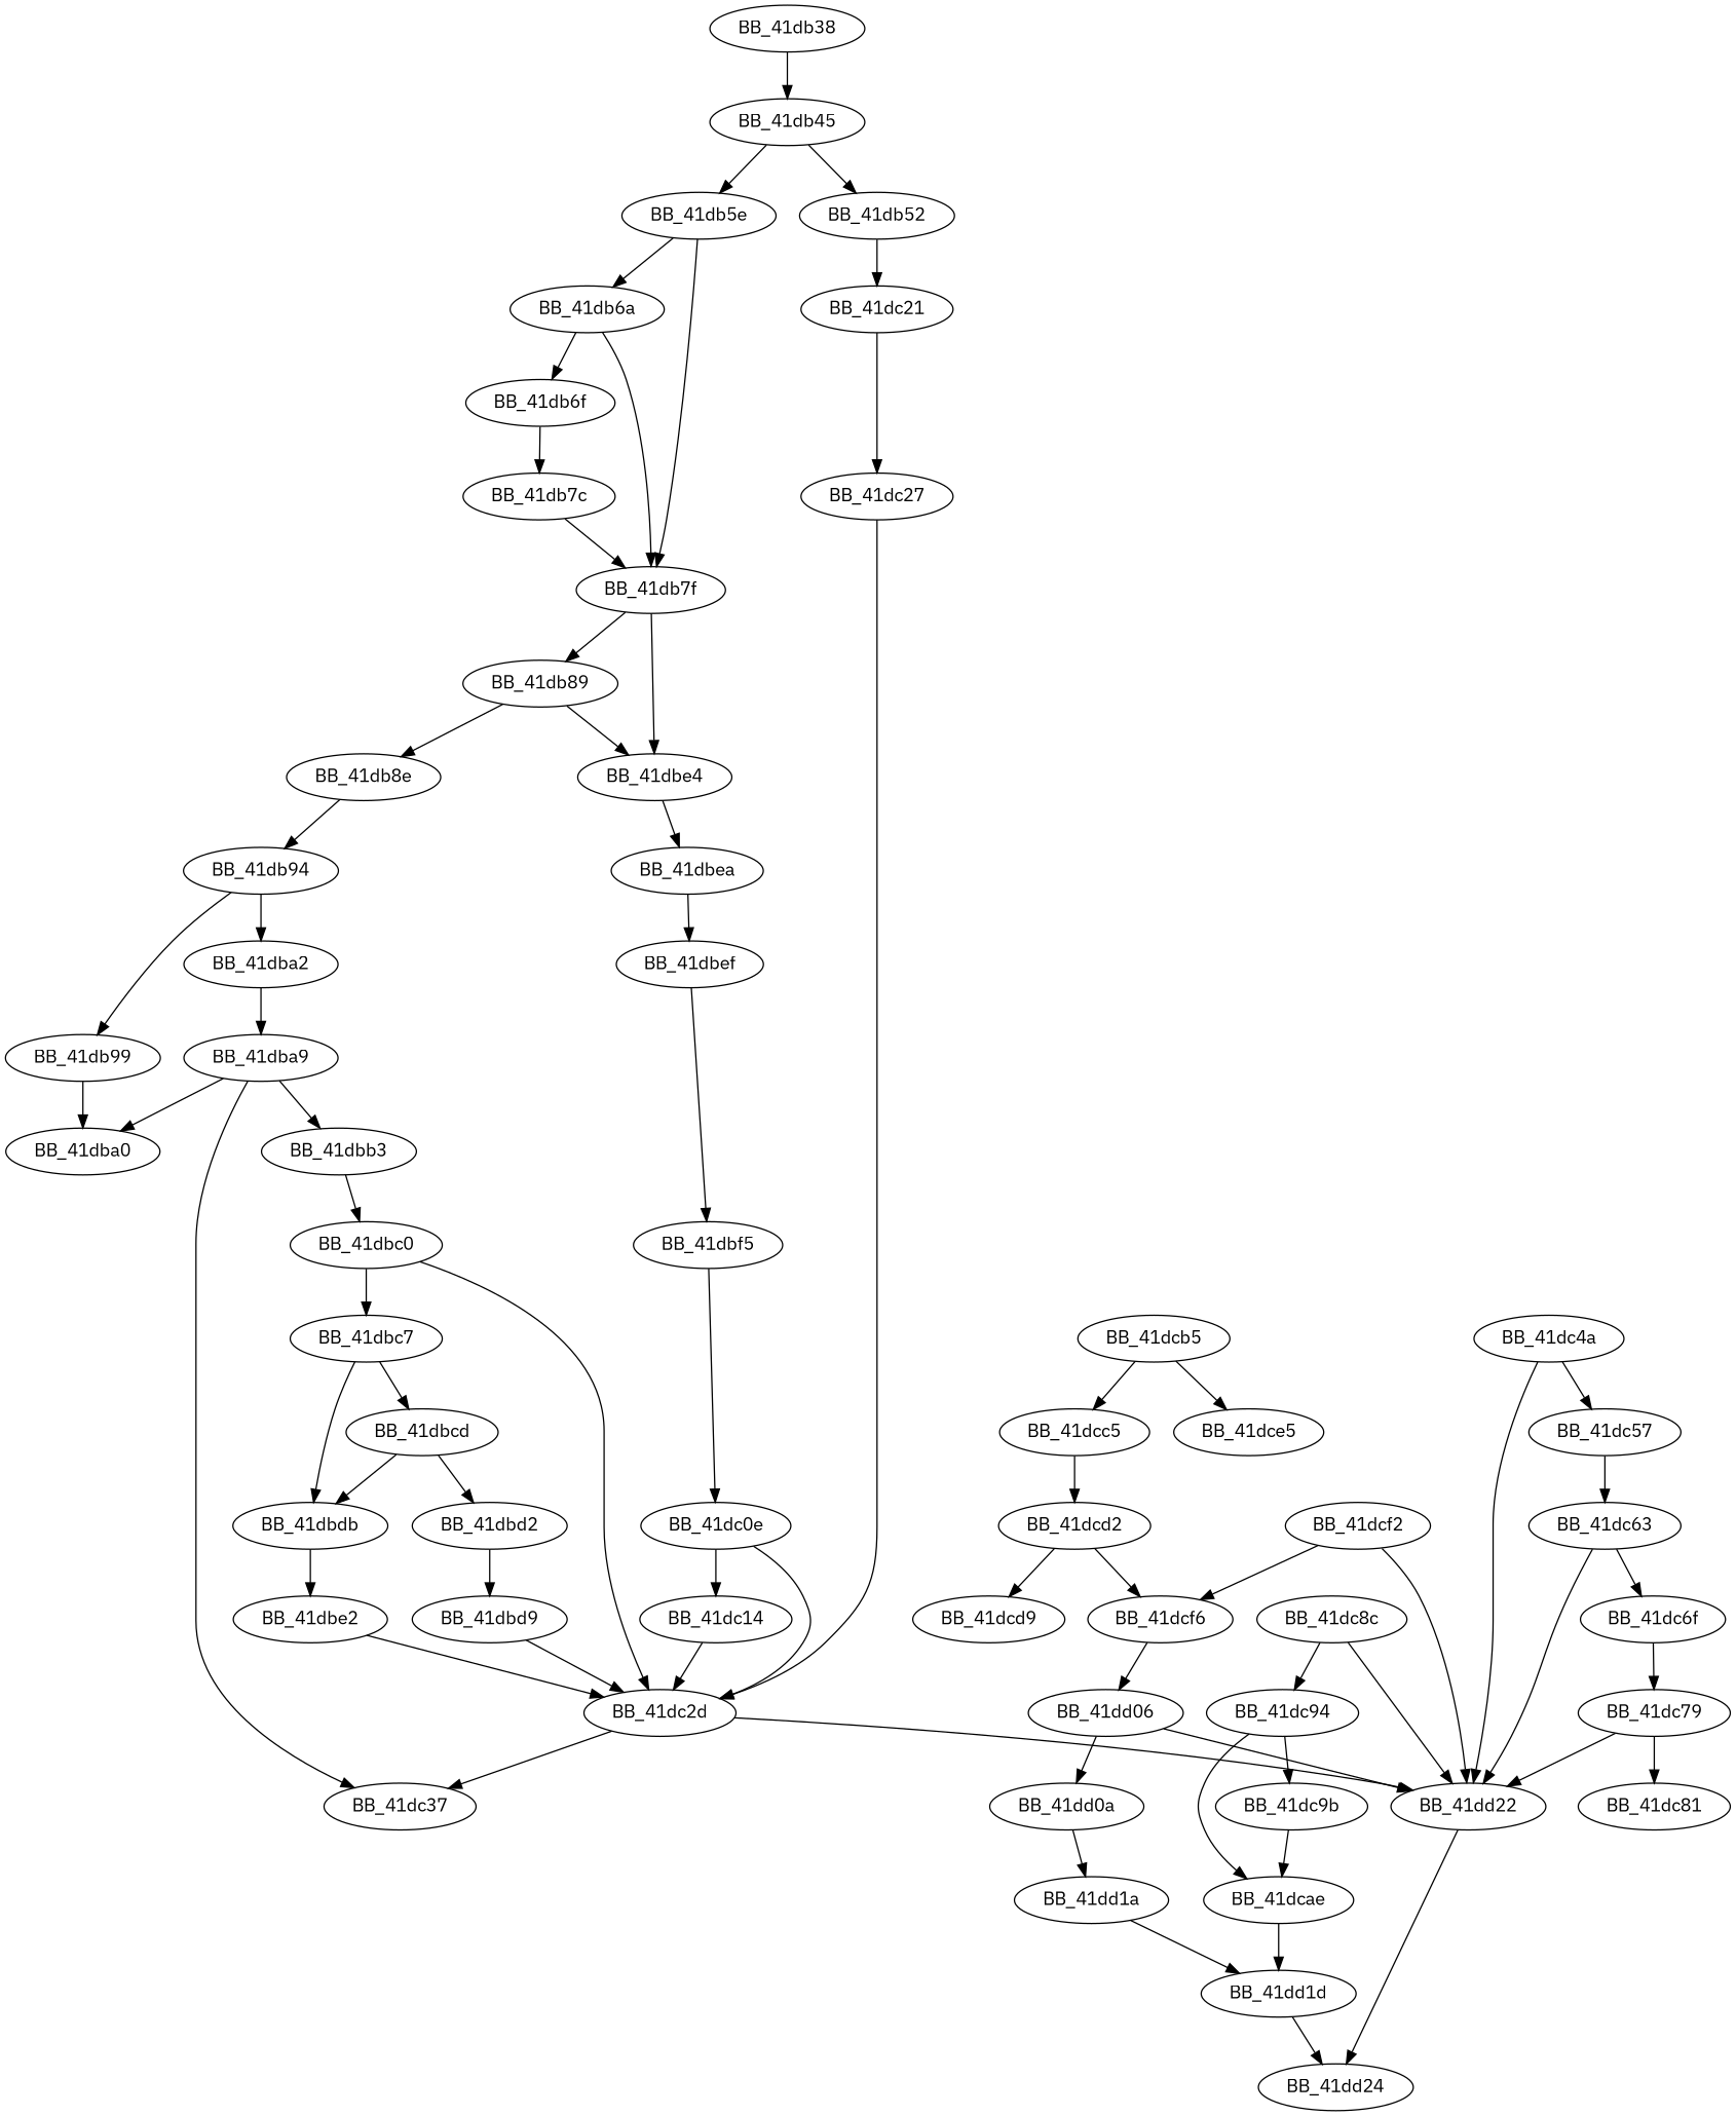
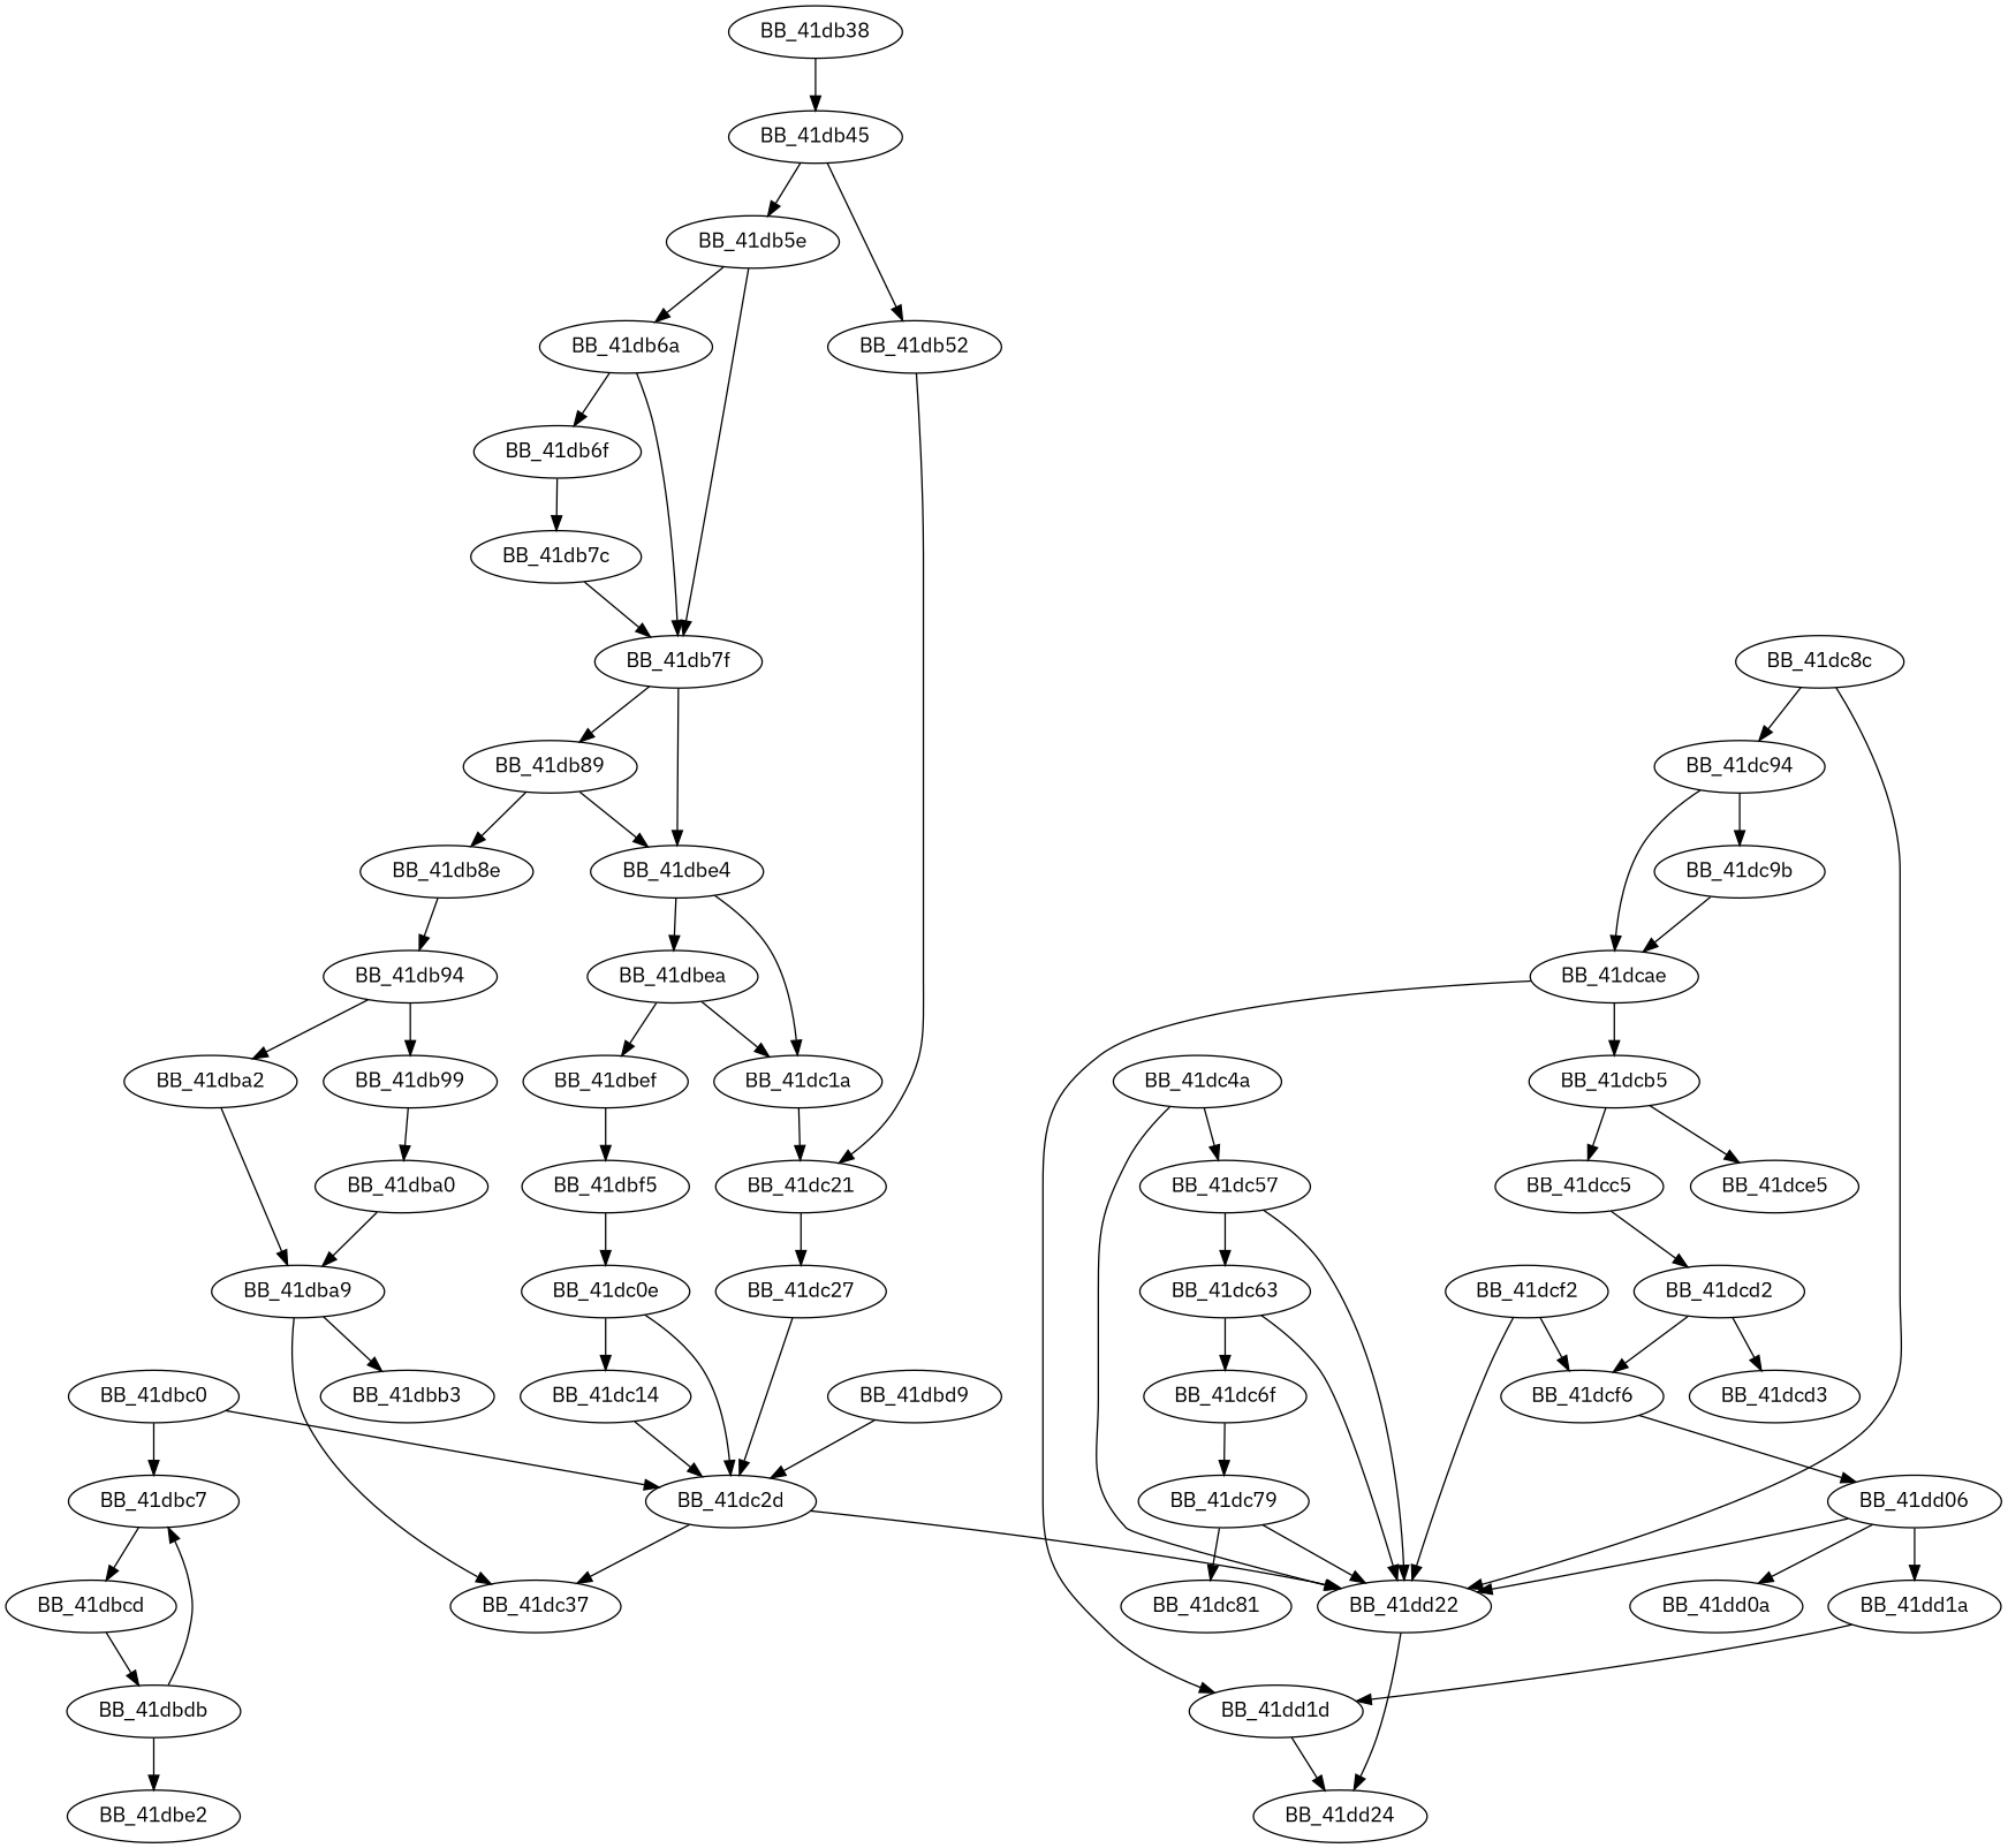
  digraph {
    fontname="IBM Plex Sans"
    node [fontname="IBM Plex Sans"]
    edge [fontname="IBM Plex Sans"]
    BB_41db38
    BB_41db45
    BB_41db52
    BB_41db5e
    BB_41dc21
    BB_41db6a
    BB_41db7f
    BB_41dc27
    BB_41db6f
    BB_41db89
    BB_41dbe4
    BB_41dc2d
    BB_41db7c
    BB_41db8e
    BB_41dbea
+   BB_41dc1a
    BB_41db94
    BB_41dbef
    BB_41dba2
    BB_41db99
    BB_41dba9
    BB_41dba0
    BB_41dbb3
    BB_41dc37
    BB_41dbc0
    BB_41dbc7
    BB_41dc4a
    BB_41dd22
    BB_41dc57
    BB_41dbcd
    BB_41dbdb
-   BB_41dbd2
    BB_41dbe2
    BB_41dd24
    BB_41dbd9
    BB_41dbf5
    BB_41dc0e
    BB_41dc14
    BB_41dc63
    BB_41dc6f
    BB_41dc79
    BB_41dc81
    BB_41dc8c
    BB_41dc94
    BB_41dc9b
    BB_41dcae
    BB_41dcb5
    BB_41dd1d
    BB_41dcc5
    BB_41dce5
    BB_41dcd2
-   BB_41dcd9
+   BB_41dcd9 [label=BB_41dcd3]
    BB_41dcf6
    BB_41dcf2
    BB_41dd06
    BB_41dd0a
    BB_41dd1a
    BB_41db38 -> BB_41db45
    BB_41db45 -> BB_41db52
    BB_41db45 -> BB_41db5e
    BB_41db52 -> BB_41dc21
    BB_41db5e -> BB_41db6a
    BB_41db5e -> BB_41db7f
    BB_41dc21 -> BB_41dc27
    BB_41db6a -> BB_41db7f
    BB_41db6a -> BB_41db6f
    BB_41db7f -> BB_41db89
    BB_41db7f -> BB_41dbe4
    BB_41dc27 -> BB_41dc2d
    BB_41db6f -> BB_41db7c
    BB_41db89 -> BB_41dbe4
    BB_41db89 -> BB_41db8e
    BB_41dbe4 -> BB_41dbea
+   BB_41dbe4 -> BB_41dc1a
    BB_41dc2d -> BB_41dc37
    BB_41dc2d -> BB_41dd22
    BB_41db7c -> BB_41db7f
    BB_41db8e -> BB_41db94
+   BB_41dbea -> BB_41dc1a
    BB_41dbea -> BB_41dbef
+   BB_41dc1a -> BB_41dc21
    BB_41db94 -> BB_41dba2
    BB_41db94 -> BB_41db99
    BB_41dbef -> BB_41dbf5
    BB_41dba2 -> BB_41dba9
    BB_41db99 -> BB_41dba0
    BB_41dba9 -> BB_41dbb3
    BB_41dba9 -> BB_41dc37
-   BB_41dba9 -> BB_41dba0
-   BB_41dbb3 -> BB_41dbc0
+   BB_41dba0 -> BB_41dba9
    BB_41dbc0 -> BB_41dc2d
    BB_41dbc0 -> BB_41dbc7
    BB_41dbc7 -> BB_41dbcd
-   BB_41dbc7 -> BB_41dbdb
+   BB_41dbdb -> BB_41dbc7
    BB_41dc4a -> BB_41dd22
    BB_41dc4a -> BB_41dc57
    BB_41dd22 -> BB_41dd24
+   BB_41dc57 -> BB_41dd22
    BB_41dc57 -> BB_41dc63
    BB_41dbcd -> BB_41dbdb
-   BB_41dbcd -> BB_41dbd2
    BB_41dbdb -> BB_41dbe2
-   BB_41dbd2 -> BB_41dbd9
-   BB_41dbe2 -> BB_41dc2d
    BB_41dbd9 -> BB_41dc2d
    BB_41dbf5 -> BB_41dc0e
    BB_41dc0e -> BB_41dc2d
    BB_41dc0e -> BB_41dc14
    BB_41dc14 -> BB_41dc2d
    BB_41dc63 -> BB_41dd22
    BB_41dc63 -> BB_41dc6f
    BB_41dc6f -> BB_41dc79
    BB_41dc79 -> BB_41dd22
    BB_41dc79 -> BB_41dc81
    BB_41dc8c -> BB_41dd22
    BB_41dc8c -> BB_41dc94
    BB_41dc94 -> BB_41dc9b
    BB_41dc94 -> BB_41dcae
    BB_41dc9b -> BB_41dcae
+   BB_41dcae -> BB_41dcb5
    BB_41dcae -> BB_41dd1d
    BB_41dcb5 -> BB_41dcc5
    BB_41dcb5 -> BB_41dce5
    BB_41dd1d -> BB_41dd24
    BB_41dcc5 -> BB_41dcd2
    BB_41dcd2 -> BB_41dcd9
    BB_41dcd2 -> BB_41dcf6
    BB_41dcf6 -> BB_41dd06
    BB_41dcf2 -> BB_41dd22
    BB_41dcf2 -> BB_41dcf6
    BB_41dd06 -> BB_41dd22
    BB_41dd06 -> BB_41dd0a
-   BB_41dd0a -> BB_41dd1a
+   BB_41dd06 -> BB_41dd1a
    BB_41dd1a -> BB_41dd1d
  }
